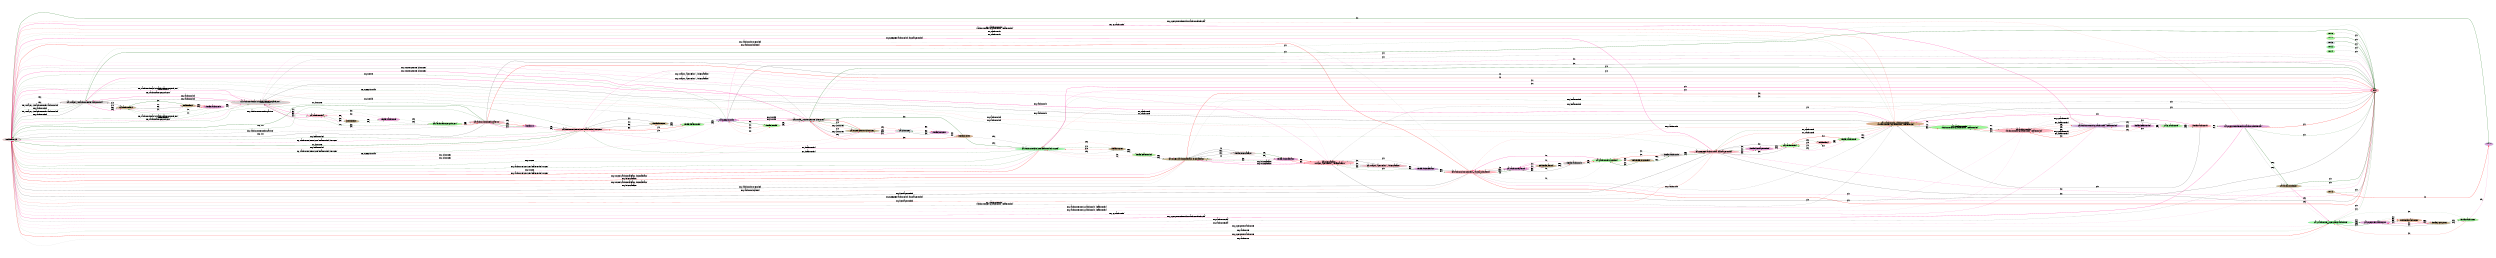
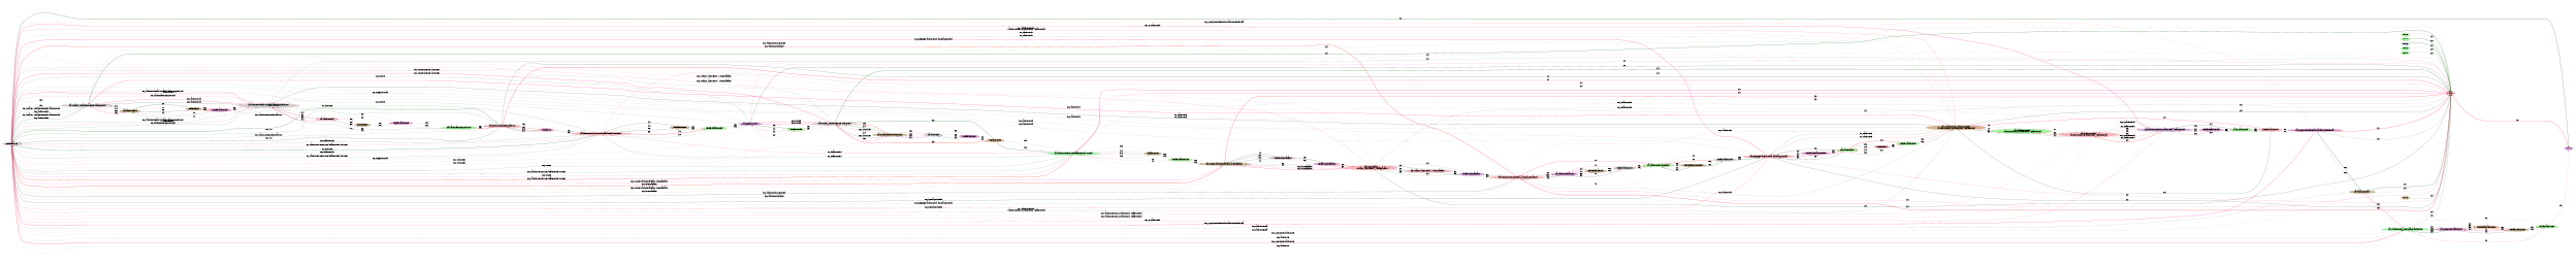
  digraph {
    rankdir=LR
    node [color=teal fillcolor=palegreen style=filled]
    edge [arrowhead=diamond color=gray40 style=dashed]
    n1 [color=red fillcolor=lightgrey label="(MethodReturn,void)"]
    n2 [color=brown fillcolor=lightgrey label="(Call,root_layer_->SetTransformTreeIndex(transform_node.id))"]
    1000100 [fillcolor=plum]
    n4 [color=brown fillcolor=lightpink label="(Block,)"]
    n5 [fillcolor=tan label="(Call,transform_node.id)"]
    n6 [color=red fillcolor=lightpink label="(Call,device_scale_factor =\n      root_layer_->layer_tree_host()->device_scale_factor())"]
    n7 [fillcolor=lightpink label="(Call,root_layer_->layer_tree_host()->device_scale_factor())"]
    n8 [fillcolor=tan label="(Call,to_screen.Scale(device_scale_factor, device_scale_factor))"]
    n9 [fillcolor=plum label="(Identifier,device_scale_factor)"]
    n10 [color=red fillcolor=lightgrey label="(Identifier,device_scale_factor)"]
    n11 [color=red fillcolor=lightpink label="(Call,transform_node.source_node_id = transform_node.parent_id)"]
    n12 [color=brown fillcolor=plum label="(Call,transform_node.parent_id)"]
    n13 [color=red fillcolor=plum label="(Identifier,device_scale_factor)"]
    n14 [label="(Call,transform_tree.SetToScreen(kRealRootNodeId, to_screen))"]
    n15 [fillcolor=tan label="(Identifier,to_screen)"]
    n16 [color=brown fillcolor=lightpink label="(Call,transform_tree.SetFromScreen(kRealRootNodeId, from_screen))"]
    n17 [color=red label="(Identifier,kRealRootNodeId)"]
    n18 [fillcolor=tan label="(Identifier,from_screen)"]
    n19 [fillcolor=tan label="(Call,to_screen.GetInverse(&from_screen))"]
    n20 [fillcolor=lightgrey label="(Call,&from_screen)"]
    n21 [color=red fillcolor=lightgrey label="(Call,invertible = to_screen.GetInverse(&from_screen))"]
    n22 [color=brown fillcolor=plum label="(Identifier,from_screen)"]
    n23 [fillcolor=plum label="(Call,DCHECK(invertible))"]
    n24 [color=brown fillcolor=tan label="(Identifier,invertible)"]
    n25 [color=red label="(Identifier,invertible)"]
    n26 [color=brown label="(Identifier,kRealRootNodeId)"]
    n27 [fillcolor=lightpink label="(Call,transform_tree.set_needs_update(true))"]
    n28 [color=red fillcolor=plum label="(Identifier,true)"]
    n29 [label="(Call,& transform_tree = property_trees_.transform_tree)"]
    n30 [color=brown fillcolor=plum label="(Call,property_trees_.transform_tree)"]
    n31 [color=red fillcolor=tan label="(FieldIdentifier,transform_tree)"]
    n32 [color=brown label="(Identifier,transform_tree)"]
    n33 [fillcolor=tan label="(Identifier,property_trees_)"]
    n34 [color=red fillcolor=lightgrey label="(Call,transform_node_map_.Set(TransformPaintPropertyNode::Root(),\n                           transform_node.id))"]
    n35 [fillcolor=lightpink label="(Call,transform_node.id)"]
    n36 [fillcolor=tan label="(FieldIdentifier,id)"]
    n37 [color=brown label="(Call,TransformPaintPropertyNode::Root())"]
    n38 [color=red fillcolor=plum label="(Identifier,transform_node)"]
    n39 [fillcolor=tan label="(FieldIdentifier,id)"]
    n40 [color=red fillcolor=plum label="(Identifier,transform_node)"]
-   n41 [fillcolor=tan label="(Call,transform_tree.element())"]
+   n41 [fillcolor=tan label="(Call,transform_tree.clear())"]
    n42 [color=brown fillcolor=plum label="(Call,property_trees_.element_id_to_transform_node_index.clear())"]
    n43 [color=red fillcolor=tan label="(Call,& transform_node = *transform_tree.Node(\n      transform_tree.Insert(cc::TransformNode(), kRealRootNodeId)))"]
    n44 [color=brown label="(Call,*transform_tree.Node(\n      transform_tree.Insert(cc::TransformNode(), kRealRootNodeId)))"]
    n45 [color=brown fillcolor=lightpink label="(Call,DCHECK_EQ(transform_node.id, kSecondaryRootNodeId))"]
    n46 [color=brown fillcolor=lightpink label="(Call,transform_tree.Node(\n      transform_tree.Insert(cc::TransformNode(), kRealRootNodeId)))"]
    n47 [color=red fillcolor=plum label="(Identifier,kSecondaryRootNodeId)"]
    n48 [color=red fillcolor=lightpink label="(Identifier,transform_node)"]
    n49 [fillcolor=plum label="(Call,transform_tree.Insert(cc::TransformNode(), kRealRootNodeId))"]
    n50 [color=brown fillcolor=plum label="(Identifier,kRealRootNodeId)"]
    n51 [color=brown label="(Call,cc::TransformNode())"]
    n52 [color=red label="(Call,transform_node.id)"]
    n53 [color=brown fillcolor=lightpink label="(FieldIdentifier,id)"]
    n54 [color=brown label="(Identifier,transform_node)"]
    n55 [fillcolor=tan label="(FieldIdentifier,source_node_id)"]
    n56 [color=brown label="(Call,transform_node.source_node_id)"]
    n57 [color=brown fillcolor=lightgrey label="(Identifier,transform_node)"]
    n58 [fillcolor=tan label="(FieldIdentifier,parent_id)"]
    n59 [color=brown fillcolor=lightgrey label="(Identifier,transform_node)"]
    1000102 [color=red]
    1000110 [color=red]
    1000130 [fillcolor=lightgrey]
    1000134
    1000141 [color=brown]
    1000142 [fillcolor=tan]
    n1 -> n2 [arrowhead=dot label="CFG: "]
    n1 -> n2 [label="CFG: " style=solid]
    n1 -> 1000100 [arrowhead=dot color=darkgreen label="AST: " style=bold]
    n2 -> n1 [color=darkgreen label="DDG: root_layer_->SetTransformTreeIndex(transform_node.id)"]
    n2 -> n1 [arrowhead=dot color=darkgreen label="DDG: transform_node.id" style=solid]
    n2 -> n1 [color=darkgreen label="DDG: root_layer_->SetTransformTreeIndex(transform_node.id)"]
    n2 -> n1 [arrowhead=dot label="DDG: transform_node.id" style=bold]
    n2 -> n4 [arrowhead=dot color=darkgreen label="AST: "]
    n2 -> n4 [color=darkgreen label="AST: " style=bold]
    n2 -> n5 [label="CFG: "]
    n2 -> n5 [color=deeppink label="CFG: " style=bold]
-   1000142 -> 1000100 [color=red label="AST: " style=bold]
+   n4 -> 1000100 [color=red label="AST: " style=bold]
    n5 -> n2 [arrowhead=dot label="AST: " style=bold]
    n5 -> n2 [color=deeppink label="AST: "]
    n5 -> n39 [arrowhead=dot color=deeppink label="CFG: "]
    n5 -> n39 [arrowhead=dot label="CFG: " style=bold]
    n6 -> n1 [arrowhead=dot color=deeppink label="DDG: root_layer_->layer_tree_host()->device_scale_factor()"]
    n6 -> n1 [color=deeppink label="DDG: root_layer_->layer_tree_host()->device_scale_factor()" style=solid]
    n6 -> n4 [label="AST: " style=bold]
    n6 -> n4 [label="AST: " style=solid]
    n6 -> n7 [arrowhead=dot label="CFG: " style=solid]
    n6 -> n7 [arrowhead=dot color=darkgreen label="CFG: "]
    n6 -> n8 [color=deeppink label="DDG: device_scale_factor" style=solid]
    n6 -> n8 [arrowhead=dot color=deeppink label="DDG: device_scale_factor" style=bold]
    n7 -> n6 [arrowhead=dot label="AST: " style=bold]
    n7 -> n6 [arrowhead=dot label="AST: " style=solid]
    n7 -> n9 [label="CFG: " style=bold]
    n7 -> n9 [arrowhead=dot color=deeppink label="CFG: "]
    n8 -> n1 [color=deeppink label="DDG: to_screen.Scale(device_scale_factor, device_scale_factor)" style=solid]
    n8 -> n1 [color=red label="DDG: device_scale_factor" style=bold]
    n8 -> n1 [arrowhead=dot color=red label="DDG: to_screen.Scale(device_scale_factor, device_scale_factor)"]
    n8 -> n1 [label="DDG: device_scale_factor"]
    n8 -> n4 [arrowhead=dot color=red label="AST: " style=bold]
    n8 -> n4 [label="AST: "]
    n8 -> n10 [arrowhead=dot label="CFG: " style=bold]
    n8 -> n10 [arrowhead=dot label="CFG: " style=bold]
    n9 -> n6 [color=darkgreen label="AST: " style=solid]
    n9 -> n6 [label="AST: " style=solid]
    n9 -> n11 [label="CFG: " style=bold]
    n9 -> n11 [arrowhead=dot color=darkgreen label="CFG: "]
    n10 -> n8 [color=darkgreen label="AST: "]
    n10 -> n8 [arrowhead=dot label="AST: " style=bold]
    n10 -> n13 [label="CFG: " style=solid]
    n10 -> n13 [color=darkgreen label="CFG: " style=bold]
    n11 -> n1 [arrowhead=dot color=red label="DDG: transform_node.parent_id" style=bold]
    n11 -> n1 [label="DDG: transform_node.source_node_id" style=bold]
    n11 -> n1 [color=red label="DDG: transform_node.parent_id"]
    n11 -> n1 [arrowhead=dot label="DDG: transform_node.source_node_id"]
    n11 -> n4 [arrowhead=dot color=deeppink label="AST: " style=solid]
    n11 -> n4 [color=red label="AST: " style=bold]
    n11 -> n12 [label="CFG: " style=bold]
    n11 -> n12 [arrowhead=dot color=darkgreen label="CFG: " style=bold]
    n12 -> n11 [color=darkgreen label="AST: "]
    n12 -> n11 [color=red label="AST: " style=solid]
    n12 -> n58 [arrowhead=dot color=deeppink label="CFG: "]
    n12 -> n58 [label="CFG: "]
    n13 -> n6 [arrowhead=dot color=red label="CFG: " style=bold]
    n13 -> n6 [arrowhead=dot color=red label="CFG: " style=bold]
    n13 -> n8 [arrowhead=dot color=deeppink label="AST: " style=solid]
    n13 -> n8 [color=darkgreen label="AST: " style=solid]
    n14 -> n1 [arrowhead=dot color=darkgreen label="DDG: to_screen" style=solid]
    n14 -> n1 [arrowhead=dot color=darkgreen label="DDG: transform_tree.SetToScreen(kRealRootNodeId, to_screen)" style=solid]
    n14 -> n1 [arrowhead=dot color=deeppink label="DDG: to_screen" style=solid]
    n14 -> n1 [arrowhead=dot color=red label="DDG: transform_tree.SetToScreen(kRealRootNodeId, to_screen)" style=bold]
    n14 -> n4 [color=deeppink label="AST: " style=bold]
    n14 -> n4 [arrowhead=dot color=deeppink label="AST: " style=solid]
    n14 -> n15 [arrowhead=dot label="CFG: " style=solid]
    n14 -> n15 [color=red label="CFG: "]
    n14 -> n16 [arrowhead=dot color=darkgreen label="DDG: kRealRootNodeId" style=solid]
    n14 -> n16 [color=deeppink label="DDG: kRealRootNodeId" style=solid]
    n15 -> n14 [color=darkgreen label="AST: " style=solid]
    n15 -> n14 [color=red label="AST: " style=solid]
    n15 -> n17 [label="CFG: " style=solid]
    n15 -> n17 [arrowhead=dot label="CFG: "]
    n16 -> n1 [color=darkgreen label="DDG: kRealRootNodeId" style=solid]
    n16 -> n1 [color=deeppink label="DDG: transform_tree.SetFromScreen(kRealRootNodeId, from_screen)" style=solid]
    n16 -> n1 [color=darkgreen label="DDG: from_screen" style=bold]
    n16 -> n1 [color=red label="DDG: kRealRootNodeId"]
    n16 -> n1 [arrowhead=dot color=darkgreen label="DDG: transform_tree.SetFromScreen(kRealRootNodeId, from_screen)" style=solid]
    n16 -> n1 [color=darkgreen label="DDG: from_screen" style=solid]
    n16 -> n4 [arrowhead=dot label="AST: "]
    n16 -> n4 [color=deeppink label="AST: " style=solid]
    n16 -> n18 [arrowhead=dot label="CFG: " style=bold]
    n16 -> n18 [color=red label="CFG: "]
    n17 -> n8 [arrowhead=dot label="CFG: " style=bold]
    n17 -> n8 [arrowhead=dot color=deeppink label="CFG: "]
    n17 -> n14 [color=red label="AST: "]
    n17 -> n14 [arrowhead=dot color=deeppink label="AST: "]
    n18 -> n16 [label="AST: " style=bold]
    n18 -> n16 [color=darkgreen label="AST: "]
    n18 -> n26 [color=deeppink label="CFG: "]
    n18 -> n26 [arrowhead=dot color=darkgreen label="CFG: " style=solid]
    n19 -> n1 [arrowhead=dot color=red label="DDG: &from_screen"]
    n19 -> n1 [color=deeppink label="DDG: &from_screen"]
    n19 -> n20 [color=red label="CFG: " style=solid]
    n19 -> n20 [arrowhead=dot color=deeppink label="CFG: "]
    n19 -> n21 [arrowhead=dot color=darkgreen label="AST: " style=bold]
    n19 -> n21 [arrowhead=dot color=red label="DDG: &from_screen" style=solid]
    n19 -> n21 [label="AST: "]
    n19 -> n21 [arrowhead=dot label="DDG: &from_screen" style=bold]
    n20 -> n19 [arrowhead=dot color=darkgreen label="AST: "]
    n20 -> n19 [arrowhead=dot color=deeppink label="AST: " style=bold]
    n20 -> n22 [arrowhead=dot color=deeppink label="CFG: "]
    n20 -> n22 [arrowhead=dot color=red label="CFG: "]
    n21 -> n1 [label="DDG: to_screen.GetInverse(&from_screen)" style=solid]
    n21 -> n1 [color=deeppink label="DDG: to_screen.GetInverse(&from_screen)" style=bold]
    n21 -> n4 [label="AST: "]
    n21 -> n4 [color=darkgreen label="AST: " style=bold]
    n21 -> n19 [arrowhead=dot color=red label="CFG: " style=bold]
    n21 -> n19 [arrowhead=dot color=deeppink label="CFG: " style=solid]
    n21 -> n23 [arrowhead=dot color=deeppink label="DDG: invertible" style=bold]
    n21 -> n23 [color=deeppink label="DDG: invertible" style=bold]
    n22 -> n20 [color=darkgreen label="AST: "]
    n22 -> n20 [label="AST: " style=bold]
    n22 -> n24 [arrowhead=dot color=deeppink label="CFG: "]
    n22 -> n24 [label="CFG: " style=solid]
    n23 -> n1 [arrowhead=dot label="DDG: invertible" style=solid]
    n23 -> n1 [arrowhead=dot color=deeppink label="DDG: DCHECK(invertible)"]
    n23 -> n1 [color=darkgreen label="DDG: invertible" style=solid]
    n23 -> n1 [arrowhead=dot color=darkgreen label="DDG: DCHECK(invertible)"]
    n23 -> n4 [arrowhead=dot color=deeppink label="AST: " style=solid]
    n23 -> n4 [label="AST: " style=bold]
    n23 -> n25 [color=red label="CFG: "]
    n23 -> n25 [arrowhead=dot color=darkgreen label="CFG: " style=bold]
    n24 -> n14 [arrowhead=dot label="CFG: " style=solid]
    n24 -> n14 [arrowhead=dot color=darkgreen label="CFG: " style=bold]
    n24 -> n21 [arrowhead=dot color=red label="AST: " style=bold]
    n24 -> n21 [color=darkgreen label="AST: " style=bold]
    n25 -> n21 [arrowhead=dot color=deeppink label="CFG: " style=solid]
    n25 -> n21 [arrowhead=dot label="CFG: "]
    n25 -> n23 [color=red label="AST: " style=solid]
    n25 -> n23 [label="AST: "]
    n26 -> n16 [color=red label="AST: " style=bold]
    n26 -> n16 [label="AST: " style=solid]
    n26 -> n23 [color=darkgreen label="CFG: " style=solid]
    n26 -> n23 [arrowhead=dot color=deeppink label="CFG: "]
    n27 -> n1 [label="DDG: true" style=bold]
    n27 -> n1 [arrowhead=dot color=darkgreen label="DDG: transform_tree.set_needs_update(true)" style=bold]
    n27 -> n1 [color=darkgreen label="DDG: true" style=solid]
    n27 -> n1 [arrowhead=dot label="DDG: transform_tree.set_needs_update(true)" style=solid]
    n27 -> n4 [arrowhead=dot label="AST: " style=bold]
    n27 -> n4 [color=red label="AST: " style=bold]
    n27 -> n28 [arrowhead=dot color=red label="CFG: "]
    n27 -> n28 [arrowhead=dot color=red label="CFG: " style=bold]
    n28 -> n16 [arrowhead=dot color=deeppink label="CFG: "]
    n28 -> n16 [label="CFG: " style=bold]
    n28 -> n27 [arrowhead=dot color=darkgreen label="AST: " style=bold]
    n28 -> n27 [arrowhead=dot color=deeppink label="AST: " style=bold]
    n29 -> n1 [color=darkgreen label="DDG: transform_tree"]
    n29 -> n1 [color=red label="DDG: property_trees_.transform_tree" style=bold]
    n29 -> n1 [label="DDG: transform_tree"]
    n29 -> n1 [arrowhead=dot color=deeppink label="DDG: property_trees_.transform_tree"]
    n29 -> n4 [color=deeppink label="AST: "]
    n29 -> n4 [arrowhead=dot color=darkgreen label="AST: " style=solid]
    n29 -> n30 [color=darkgreen label="CFG: " style=bold]
    n29 -> n30 [label="CFG: "]
    n30 -> n29 [arrowhead=dot color=darkgreen label="AST: " style=bold]
    n30 -> n29 [label="AST: "]
    n30 -> n31 [color=red label="CFG: " style=solid]
    n30 -> n31 [label="CFG: " style=bold]
    n31 -> n30 [color=red label="AST: "]
    n31 -> n30 [arrowhead=dot color=darkgreen label="AST: "]
    n31 -> n33 [color=red label="CFG: " style=bold]
    n31 -> n33 [arrowhead=dot color=deeppink label="CFG: " style=solid]
    n32 -> 1000100 [color=deeppink label="CFG: " style=solid]
    n32 -> n29 [color=darkgreen label="AST: "]
    n32 -> n29 [color=red label="AST: " style=solid]
    n33 -> n30 [arrowhead=dot color=deeppink label="AST: " style=bold]
    n33 -> n30 [label="AST: " style=bold]
    n33 -> n32 [color=darkgreen label="CFG: " style=solid]
    n33 -> n32 [arrowhead=dot color=deeppink label="CFG: "]
    n34 -> n1 [color=darkgreen label="DDG: transform_node_map_.Set(TransformPaintPropertyNode::Root(),\n                           transform_node.id)" style=solid]
    n34 -> n1 [color=deeppink label="DDG: TransformPaintPropertyNode::Root()" style=solid]
    n34 -> n1 [arrowhead=dot color=deeppink label="DDG: transform_node_map_.Set(TransformPaintPropertyNode::Root(),\n                           transform_node.id)" style=bold]
    n34 -> n1 [arrowhead=dot color=deeppink label="DDG: TransformPaintPropertyNode::Root()" style=solid]
    n34 -> n2 [arrowhead=dot color=deeppink label="DDG: transform_node.id" style=bold]
    n34 -> n2 [arrowhead=dot label="DDG: transform_node.id" style=bold]
    n34 -> n4 [color=deeppink label="AST: "]
    n34 -> n4 [arrowhead=dot label="AST: " style=solid]
    n34 -> n35 [arrowhead=dot color=deeppink label="CFG: " style=bold]
    n34 -> n35 [color=darkgreen label="CFG: "]
    n35 -> n34 [color=deeppink label="AST: " style=bold]
    n35 -> n34 [arrowhead=dot color=darkgreen label="AST: "]
    n35 -> n36 [arrowhead=dot label="CFG: " style=solid]
    n35 -> n36 [arrowhead=dot color=red label="CFG: " style=solid]
    n36 -> n35 [color=darkgreen label="AST: "]
    n36 -> n35 [arrowhead=dot color=deeppink label="AST: " style=solid]
    n36 -> n38 [color=darkgreen label="CFG: "]
    n36 -> n38 [arrowhead=dot color=darkgreen label="CFG: "]
    n37 -> n27 [color=red label="CFG: " style=bold]
    n37 -> n27 [arrowhead=dot label="CFG: "]
    n37 -> n34 [arrowhead=dot color=darkgreen label="AST: " style=solid]
    n37 -> n34 [color=deeppink label="AST: "]
    n38 -> n35 [arrowhead=dot color=darkgreen label="AST: "]
    n38 -> n35 [arrowhead=dot color=deeppink label="AST: "]
    n38 -> n37 [arrowhead=dot label="CFG: " style=solid]
    n38 -> n37 [arrowhead=dot color=darkgreen label="CFG: "]
    n39 -> n5 [arrowhead=dot color=deeppink label="AST: " style=solid]
    n39 -> n5 [arrowhead=dot color=darkgreen label="AST: " style=bold]
    n39 -> n40 [color=red label="CFG: " style=bold]
    n39 -> n40 [color=red label="CFG: " style=bold]
    n40 -> n5 [color=darkgreen label="AST: " style=solid]
    n40 -> n5 [arrowhead=dot color=darkgreen label="AST: "]
    n40 -> n34 [arrowhead=dot color=darkgreen label="CFG: "]
    n40 -> n34 [arrowhead=dot color=deeppink label="CFG: " style=solid]
    n41 -> n1 [color=deeppink label="DDG: transform_tree.clear()"]
    n41 -> n1 [label="DDG: transform_tree.clear()" style=solid]
    n41 -> n4 [label="AST: "]
    n41 -> n4 [color=darkgreen label="AST: " style=bold]
    n41 -> n29 [color=deeppink label="CFG: " style=bold]
    n41 -> n29 [arrowhead=dot label="CFG: "]
    n42 -> n1 [arrowhead=dot color=red label="DDG: property_trees_.element_id_to_transform_node_index.clear()"]
    n42 -> n1 [arrowhead=dot color=deeppink label="DDG: property_trees_.element_id_to_transform_node_index.clear()" style=bold]
    n42 -> n4 [arrowhead=dot color=darkgreen label="AST: " style=solid]
    n42 -> n4 [color=red label="AST: " style=bold]
    n42 -> n41 [arrowhead=dot color=darkgreen label="CFG: " style=bold]
    n42 -> n41 [label="CFG: " style=solid]
    n43 -> n1 [arrowhead=dot color=darkgreen label="DDG: transform_node"]
    n43 -> n1 [color=red label="DDG: *transform_tree.Node(\n      transform_tree.Insert(cc::TransformNode(), kRealRootNodeId))" style=solid]
    n43 -> n1 [arrowhead=dot color=red label="DDG: transform_node"]
    n43 -> n1 [arrowhead=dot label="DDG: *transform_tree.Node(\n      transform_tree.Insert(cc::TransformNode(), kRealRootNodeId))" style=solid]
    n43 -> n2 [arrowhead=dot color=darkgreen label="DDG: transform_node"]
    n43 -> n2 [arrowhead=dot color=deeppink label="DDG: transform_node" style=bold]
    n43 -> n4 [label="AST: " style=bold]
    n43 -> n4 [arrowhead=dot label="AST: "]
    n43 -> n11 [color=red label="DDG: transform_node"]
    n43 -> n11 [label="DDG: transform_node" style=solid]
    n43 -> n34 [label="DDG: transform_node"]
    n43 -> n34 [label="DDG: transform_node" style=bold]
    n43 -> n44 [color=darkgreen label="CFG: " style=bold]
    n43 -> n44 [color=red label="CFG: "]
    n43 -> n45 [color=darkgreen label="DDG: transform_node" style=solid]
    n43 -> n45 [color=red label="DDG: transform_node" style=solid]
    n44 -> n43 [color=deeppink label="AST: "]
    n44 -> n43 [color=deeppink label="AST: " style=solid]
    n44 -> n46 [label="CFG: "]
    n44 -> n46 [color=darkgreen label="CFG: "]
    n45 -> n1 [color=deeppink label="DDG: DCHECK_EQ(transform_node.id, kSecondaryRootNodeId)" style=bold]
    n45 -> n1 [label="DDG: kSecondaryRootNodeId" style=bold]
    n45 -> n1 [label="DDG: DCHECK_EQ(transform_node.id, kSecondaryRootNodeId)"]
    n45 -> n1 [color=red label="DDG: kSecondaryRootNodeId" style=solid]
    n45 -> n4 [color=deeppink label="AST: " style=solid]
    n45 -> n4 [arrowhead=dot label="AST: " style=bold]
    n45 -> n34 [color=red label="DDG: transform_node.id"]
    n45 -> n34 [arrowhead=dot color=darkgreen label="DDG: transform_node.id"]
    n45 -> n47 [color=deeppink label="CFG: " style=bold]
    n45 -> n47 [arrowhead=dot color=darkgreen label="CFG: "]
    n46 -> n1 [color=deeppink label="DDG: transform_tree.Insert(cc::TransformNode(), kRealRootNodeId)"]
    n46 -> n1 [color=deeppink label="DDG: transform_tree.Insert(cc::TransformNode(), kRealRootNodeId)"]
    n46 -> n44 [arrowhead=dot color=red label="AST: " style=bold]
    n46 -> n44 [color=darkgreen label="AST: " style=solid]
    n46 -> n49 [color=red label="CFG: " style=solid]
    n46 -> n49 [label="CFG: " style=solid]
    n47 -> n45 [label="AST: " style=solid]
    n47 -> n45 [arrowhead=dot color=darkgreen label="AST: " style=solid]
    n47 -> n52 [arrowhead=dot color=red label="CFG: "]
    n47 -> n52 [arrowhead=dot color=deeppink label="CFG: " style=bold]
    n48 -> n42 [color=red label="CFG: "]
    n48 -> n42 [color=darkgreen label="CFG: "]
    n48 -> n43 [arrowhead=dot label="AST: " style=bold]
    n48 -> n43 [color=deeppink label="AST: " style=bold]
    n49 -> n1 [arrowhead=dot color=deeppink label="DDG: cc::TransformNode()" style=solid]
    n49 -> n1 [color=deeppink label="DDG: cc::TransformNode()" style=bold]
    n49 -> n14 [color=darkgreen label="DDG: kRealRootNodeId"]
    n49 -> n14 [color=red label="DDG: kRealRootNodeId"]
    n49 -> n46 [color=red label="AST: "]
    n49 -> n46 [color=red label="DDG: cc::TransformNode()" style=solid]
    n49 -> n46 [label="DDG: kRealRootNodeId"]
    n49 -> n46 [color=red label="AST: " style=bold]
    n49 -> n46 [label="DDG: cc::TransformNode()"]
    n49 -> n46 [arrowhead=dot label="DDG: kRealRootNodeId" style=solid]
    n49 -> n50 [arrowhead=dot color=red label="CFG: " style=solid]
    n49 -> n50 [arrowhead=dot label="CFG: "]
    n50 -> n49 [arrowhead=dot color=deeppink label="AST: "]
    n50 -> n49 [color=red label="AST: "]
    n50 -> n51 [arrowhead=dot color=deeppink label="CFG: " style=solid]
    n50 -> n51 [color=deeppink label="CFG: " style=solid]
    n51 -> n48 [label="CFG: " style=bold]
    n51 -> n48 [arrowhead=dot color=darkgreen label="CFG: " style=solid]
    n51 -> n49 [label="AST: " style=bold]
    n51 -> n49 [arrowhead=dot label="AST: "]
    n52 -> n45 [label="AST: " style=bold]
    n52 -> n45 [arrowhead=dot label="AST: " style=bold]
    n52 -> n53 [arrowhead=dot color=darkgreen label="CFG: "]
    n52 -> n53 [arrowhead=dot color=darkgreen label="CFG: " style=solid]
    n53 -> n52 [arrowhead=dot color=red label="AST: " style=solid]
    n53 -> n52 [color=darkgreen label="AST: "]
    n53 -> n54 [label="CFG: "]
    n53 -> n54 [arrowhead=dot color=red label="CFG: "]
    n54 -> n43 [color=deeppink label="CFG: " style=solid]
    n54 -> n43 [color=darkgreen label="CFG: "]
    n54 -> n52 [color=red label="AST: " style=bold]
    n54 -> n52 [color=deeppink label="AST: " style=solid]
    n55 -> n56 [color=red label="AST: "]
    n55 -> n56 [color=darkgreen label="AST: " style=bold]
    n55 -> n57 [arrowhead=dot color=darkgreen label="CFG: " style=bold]
    n55 -> n57 [label="CFG: "]
    n56 -> n11 [arrowhead=dot color=deeppink label="AST: " style=bold]
    n56 -> n11 [label="AST: "]
    n56 -> n55 [label="CFG: "]
    n56 -> n55 [color=red label="CFG: " style=solid]
    n57 -> n45 [arrowhead=dot color=darkgreen label="CFG: " style=bold]
    n57 -> n45 [label="CFG: "]
    n57 -> n56 [color=darkgreen label="AST: "]
    n57 -> n56 [arrowhead=dot color=red label="AST: " style=bold]
    n58 -> n12 [color=deeppink label="AST: " style=bold]
    n58 -> n12 [color=deeppink label="AST: " style=bold]
    n58 -> n59 [arrowhead=dot label="CFG: "]
    n58 -> n59 [color=red label="CFG: "]
    n59 -> n12 [label="AST: " style=bold]
    n59 -> n12 [arrowhead=dot color=deeppink label="AST: " style=solid]
    n59 -> n56 [color=darkgreen label="CFG: " style=solid]
    n59 -> n56 [color=red label="CFG: " style=bold]
    1000102 -> n4 [label="AST: " style=solid]
    1000110 -> n4 [color=darkgreen label="AST: " style=bold]
    1000130 -> n4 [arrowhead=dot color=darkgreen label="AST: " style=bold]
    1000134 -> n4 [color=darkgreen label="AST: "]
    1000141 -> n4 [label="AST: " style=solid]
    1000142 -> n4 [arrowhead=dot color=darkgreen label="AST: " style=solid]
  }
